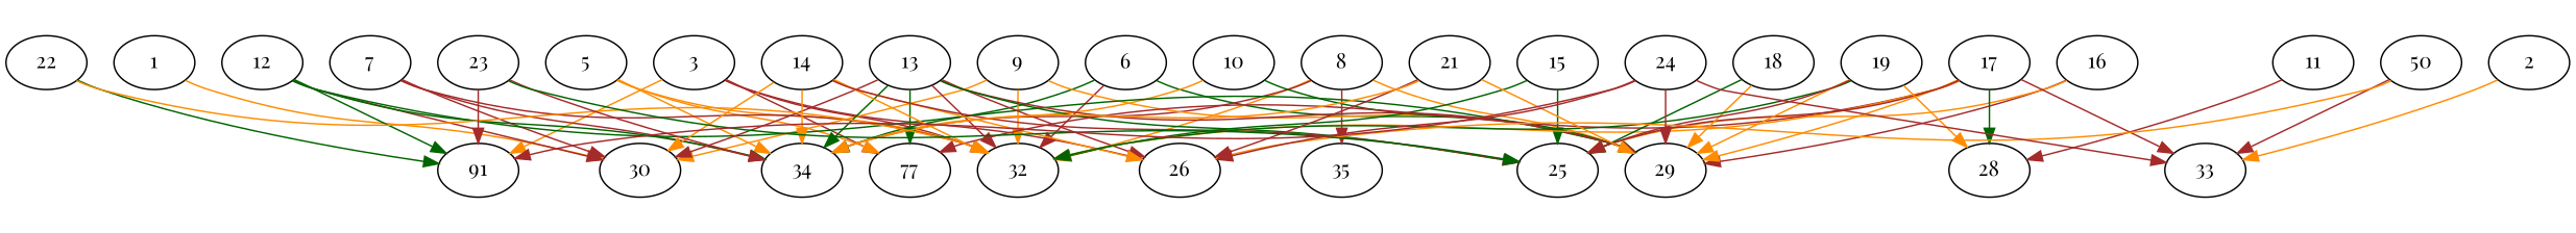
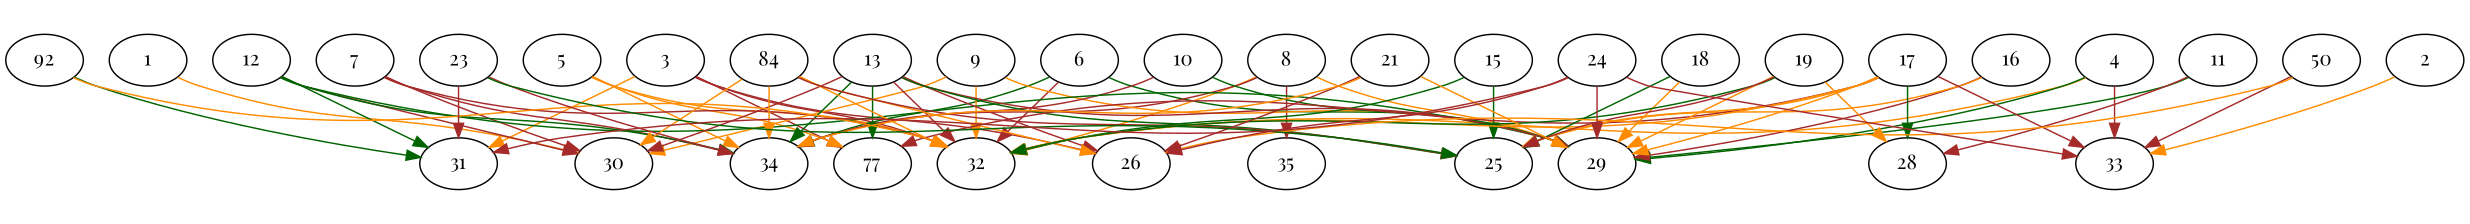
  digraph {
    fontname="Playfair Display"
    node [alpha=0.12 fontname="Playfair Display"]
    edge [color=brown fontname="Playfair Display"]
    1 [expect_size=20165632]
    30 [alpha=0.15 expect_size=30085120]
    2 [expect_size=6328320]
    33 [alpha=0.07 expect_size=23747584]
    3 [alpha=0.04 expect_size=14994432]
    26 [alpha=0.14 expect_size=23368704]
    n7 [alpha=0.05 expect_size=31404032 label=77]
-   31 [alpha=0.00 expect_size=23134208 label=91]
+   31 [alpha=0.00 expect_size=23134208]
    32 [alpha=0.14 expect_size=52117504]
+   4 [expect_size=28735488]
    29 [alpha=0.06 expect_size=10859520]
    5 [alpha=0.07 expect_size=7606272]
    34 [alpha=0.05 expect_size=42149888]
    6 [alpha=0.11 expect_size=40342528]
    7 [alpha=0.06 expect_size=18426880]
    8 [alpha=0.15 expect_size=37941248]
    35 [alpha=0.19 expect_size=36445184]
    9 [alpha=0.01 expect_size=30938112]
    10 [alpha=0.11 expect_size=35768320]
    11 [alpha=0.01 expect_size=43247616]
    28 [alpha=0.10 expect_size=42890240]
    12 [alpha=0.20 expect_size=25186304]
    13 [alpha=0.14 expect_size=5273600]
    25 [alpha=0.08 expect_size=21965824]
-   14 [alpha=0.04 expect_size=15237120]
+   14 [alpha=0.04 expect_size=15237120 label=84]
    15 [alpha=0.01 expect_size=44196864]
    16 [alpha=0.03 expect_size=14013440]
    17 [alpha=0.05 expect_size=40138752]
    18 [alpha=0.06 expect_size=7096320]
    19 [alpha=0.08 expect_size=43023360]
    n31 [alpha=0.17 expect_size=44908544 label=50]
    21 [expect_size=24142848]
-   22 [alpha=0.08 expect_size=27323392]
+   22 [alpha=0.08 expect_size=27323392 label=92]
    23 [alpha=0.08 expect_size=27090944]
    24 [alpha=0.18 expect_size=13554688]
    1 -> 30 [color=darkorange]
    2 -> 33 [color=darkorange]
    3 -> 26
    3 -> n7
    3 -> 31 [color=darkorange]
    3 -> 32
+   4 -> 33
+   4 -> 32 [color=darkorange]
+   4 -> 29 [color=darkgreen]
    5 -> n7 [color=darkorange]
    5 -> 32 [color=darkorange]
    5 -> 34 [color=darkorange]
    6 -> 32
    6 -> 29 [color=darkgreen]
    6 -> 34 [color=darkgreen]
    7 -> 30
    7 -> 32
    7 -> 34
    8 -> 32 [color=darkorange]
    8 -> 29 [color=darkorange]
    8 -> 34
    8 -> 35
    9 -> 30 [color=darkorange]
    9 -> 32 [color=darkorange]
    9 -> 29 [color=darkorange]
    10 -> 29 [color=darkgreen]
-   10 -> 34 [color=darkorange]
+   10 -> 34
+   11 -> 29 [color=darkgreen]
    11 -> 28
    12 -> 30
    12 -> 31 [color=darkgreen]
    12 -> 29 [color=darkgreen]
    12 -> 34 [color=darkgreen]
    13 -> 30
    13 -> 26
    13 -> n7 [color=darkgreen]
    13 -> 32
    13 -> 29
    13 -> 34 [color=darkgreen]
    13 -> 25 [color=darkgreen]
    14 -> 30 [color=darkorange]
    14 -> 26 [color=darkorange]
    14 -> 32 [color=darkorange]
    14 -> 34 [color=darkorange]
    14 -> 25
    15 -> 32 [color=darkgreen]
    15 -> 25 [color=darkgreen]
    16 -> 29
    16 -> 25 [color=darkorange]
    17 -> 33
    17 -> n7
    17 -> 32 [color=darkorange]
    17 -> 29 [color=darkorange]
    17 -> 28 [color=darkgreen]
-   17 -> 25
+   17 -> 25 [color=darkorange]
    18 -> 29 [color=darkorange]
    18 -> 25 [color=darkgreen]
    19 -> 32 [color=darkgreen]
    19 -> 29 [color=darkorange]
    19 -> 28 [color=darkorange]
    19 -> 25
    n31 -> 33
    n31 -> 26 [color=darkorange]
    21 -> 26
    21 -> 29 [color=darkorange]
    21 -> 34 [color=darkorange]
    22 -> 31 [color=darkgreen]
    22 -> 32 [color=darkorange]
    23 -> 31
    23 -> 34
    23 -> 25 [color=darkgreen]
    24 -> 33
    24 -> 26
    24 -> 31
    24 -> 29
  }
